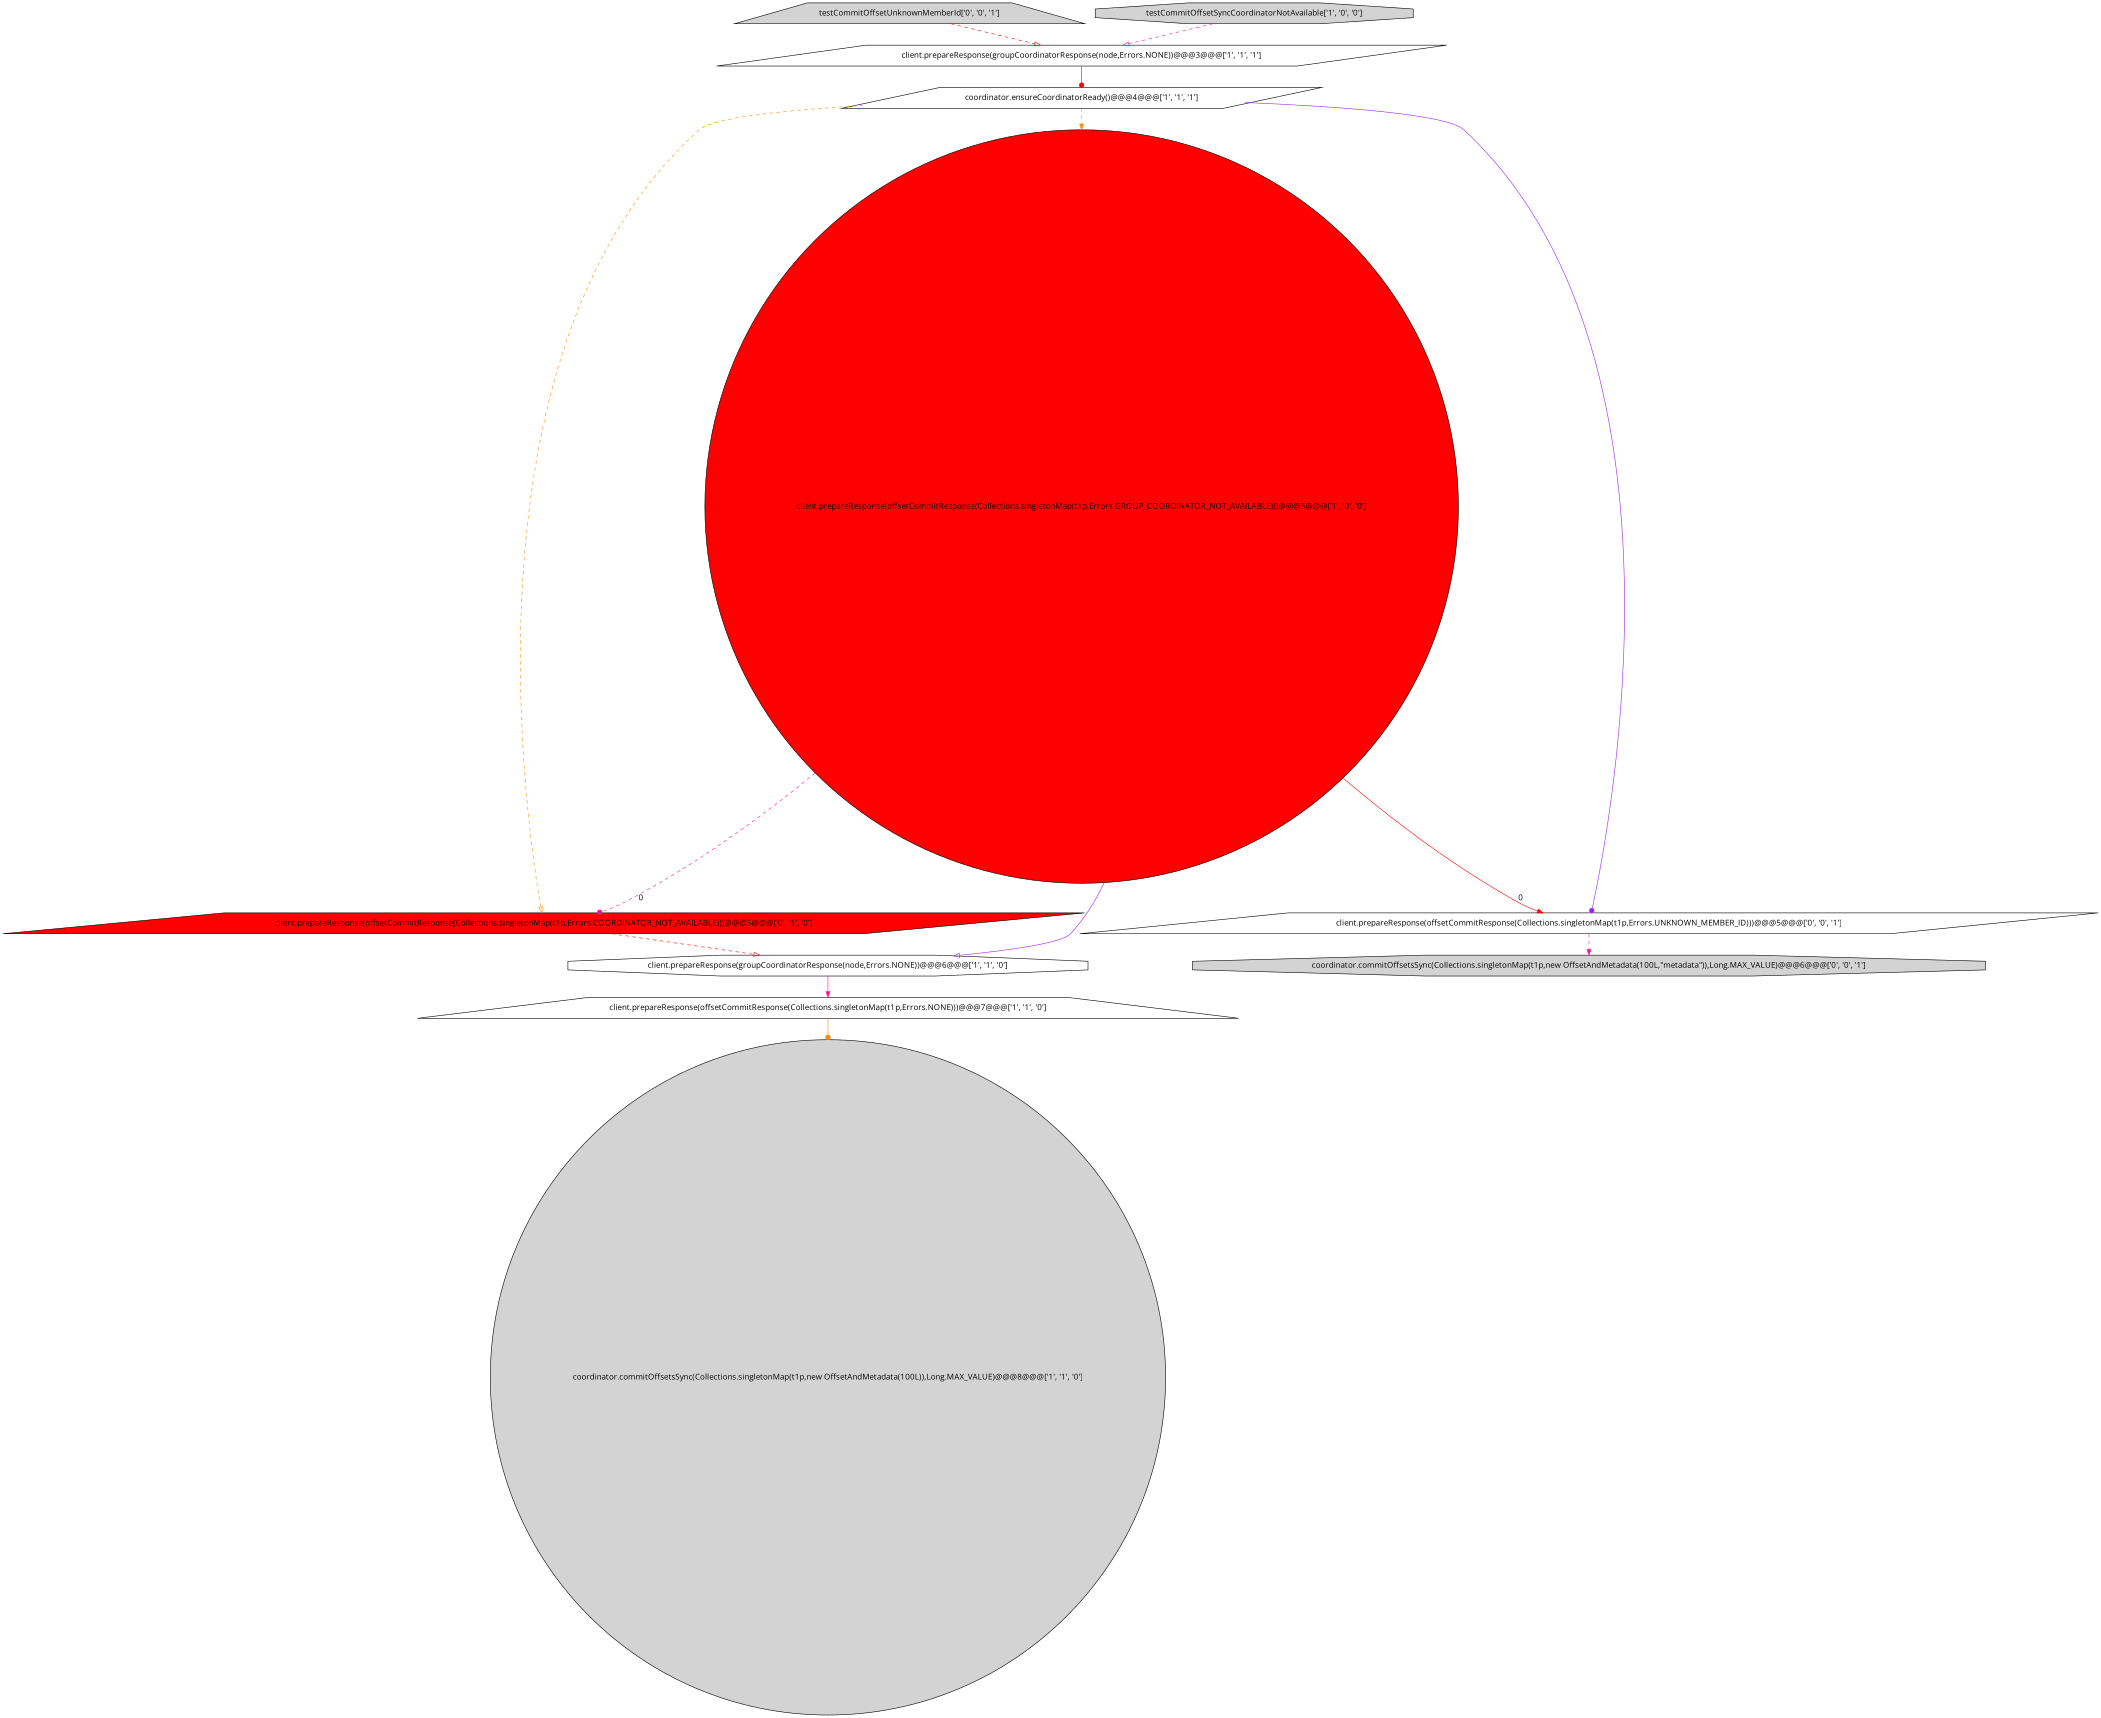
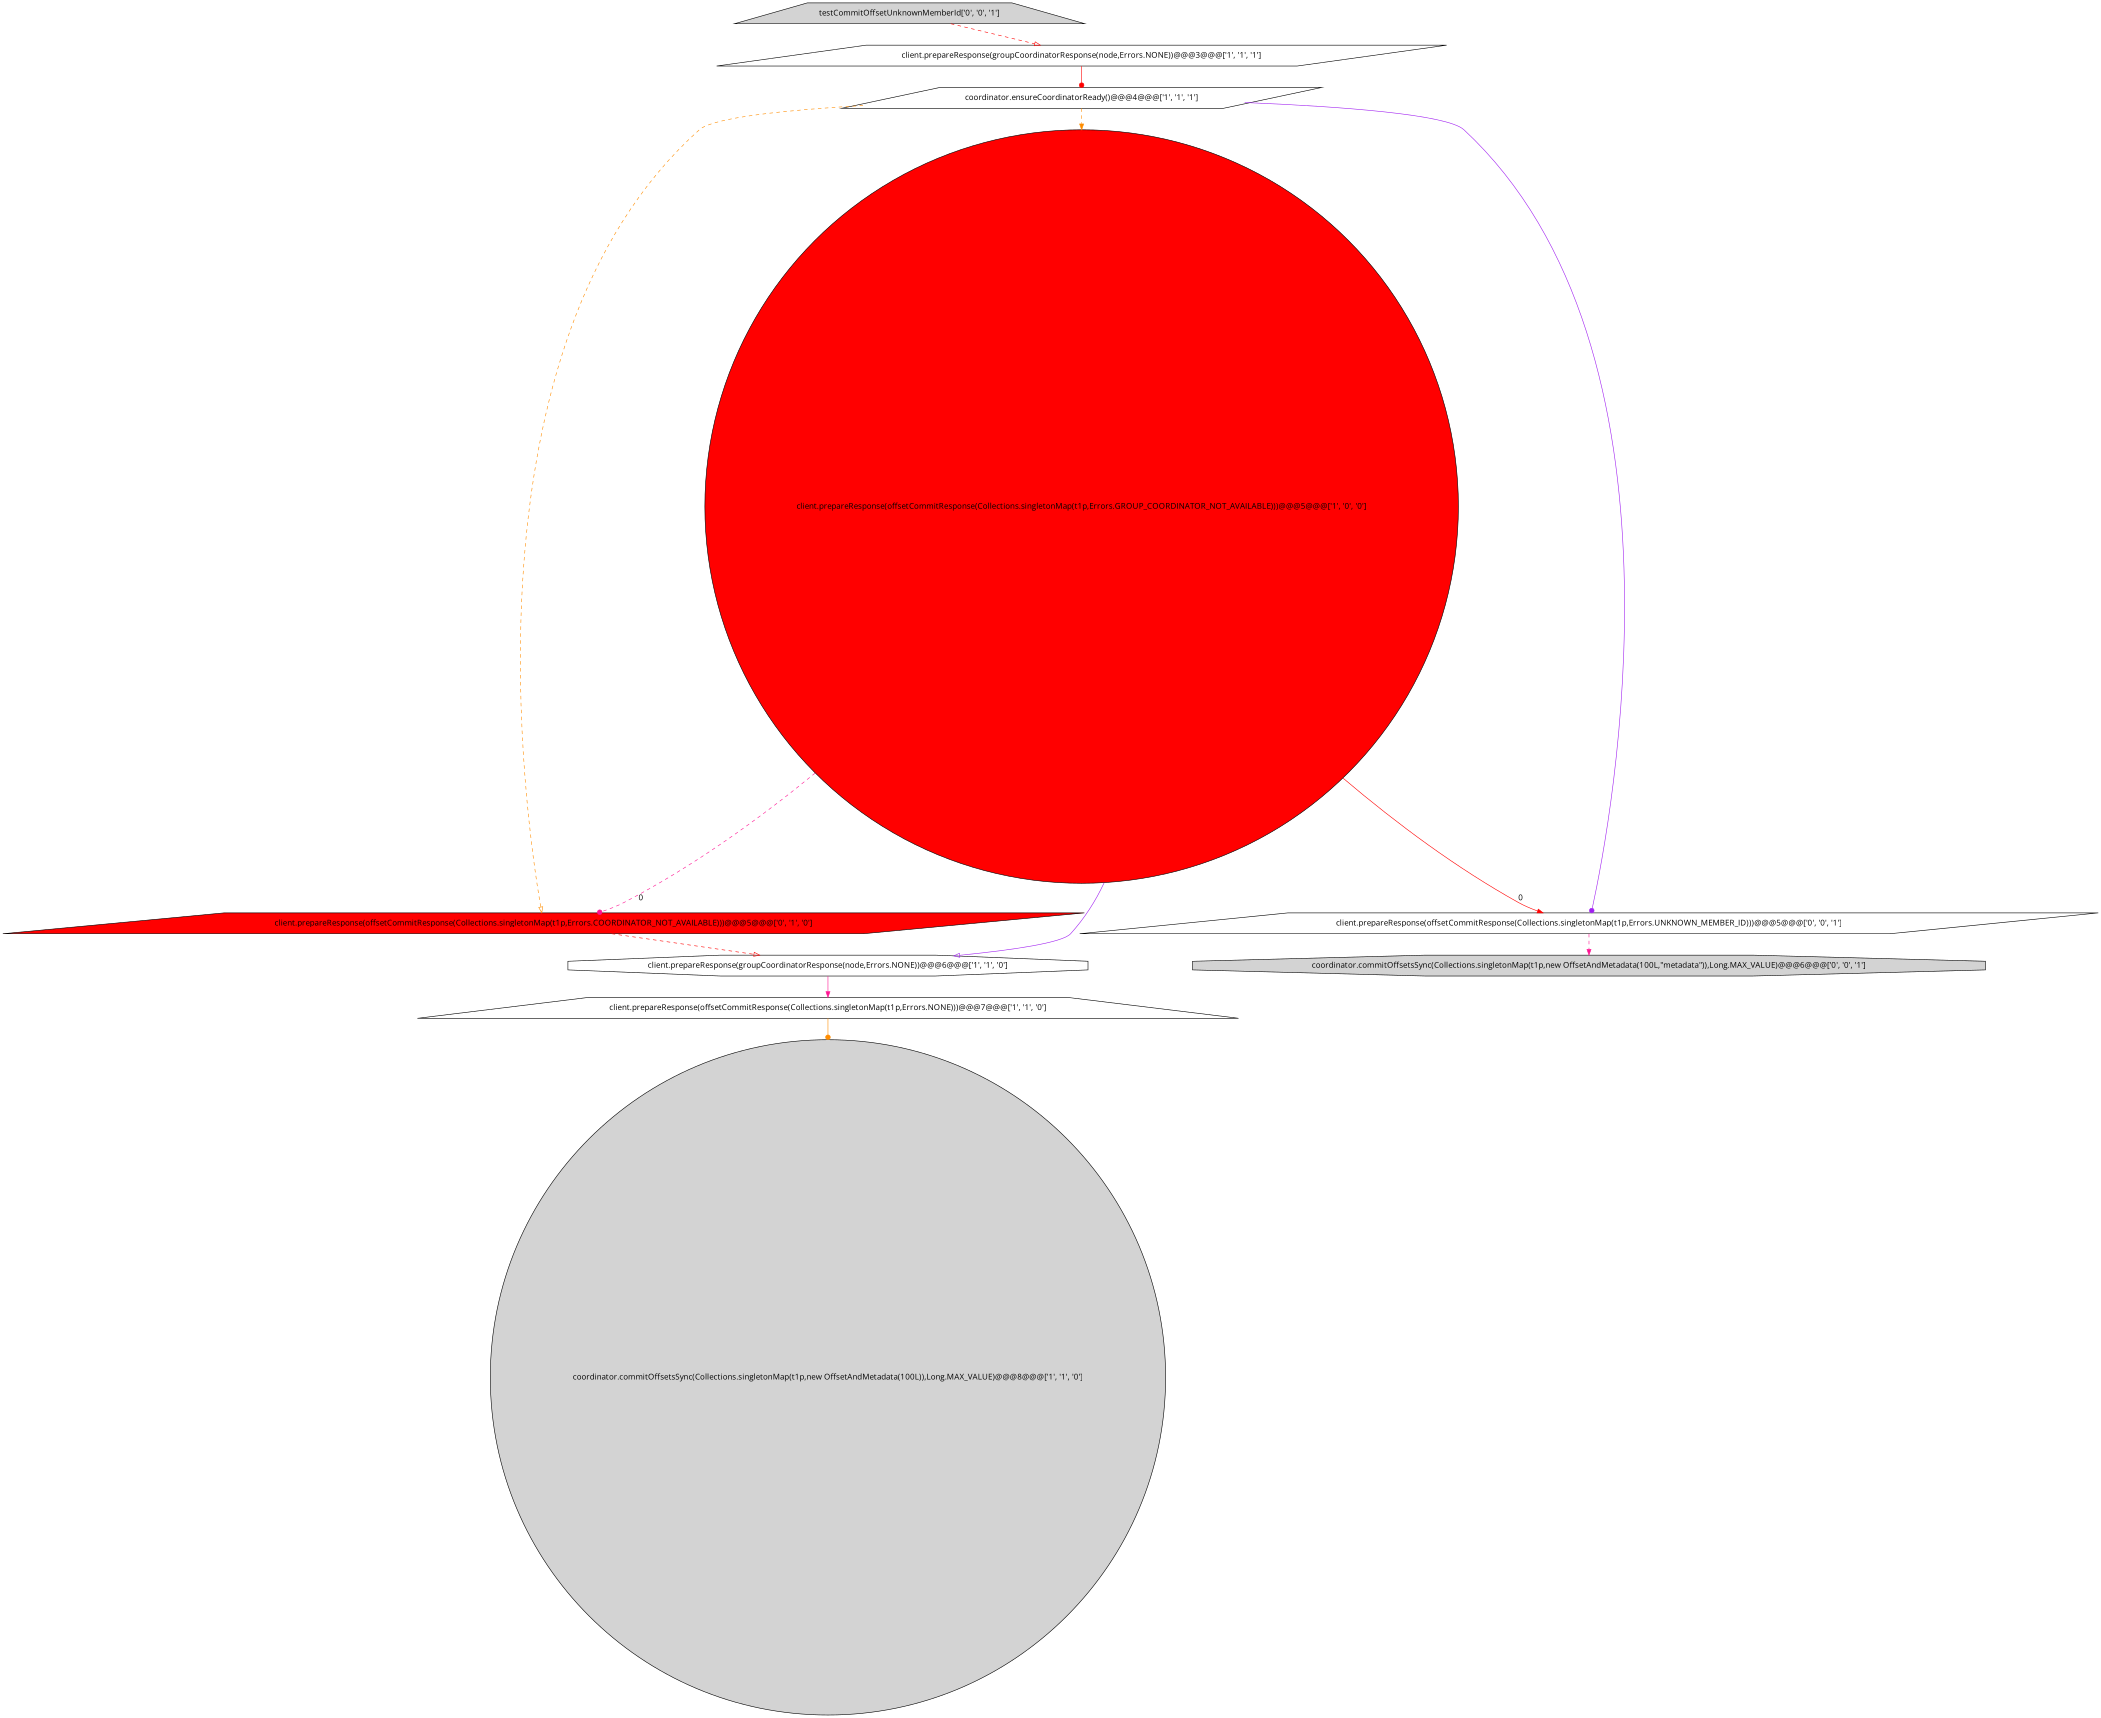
  digraph {
    fontname="Open Sans"
    node [fillcolor=white fontname="Open Sans" shape=parallelogram style=filled]
    edge [arrowhead=onormal color=red fontname="Open Sans" style=dashed]
    n1 [fillcolor=red label="client.prepareResponse(offsetCommitResponse(Collections.singletonMap(t1p,Errors.COORDINATOR_NOT_AVAILABLE)))@@@5@@@['0', '1', '0']"]
    n2 [label="client.prepareResponse(groupCoordinatorResponse(node,Errors.NONE))@@@6@@@['1', '1', '0']" shape=octagon]
    n3 [label="client.prepareResponse(offsetCommitResponse(Collections.singletonMap(t1p,Errors.NONE)))@@@7@@@['1', '1', '0']" shape=trapezium]
    n4 [fillcolor=lightgray label="coordinator.commitOffsetsSync(Collections.singletonMap(t1p,new OffsetAndMetadata(100L)),Long.MAX_VALUE)@@@8@@@['1', '1', '0']" shape=circle]
    n5 [label="client.prepareResponse(groupCoordinatorResponse(node,Errors.NONE))@@@3@@@['1', '1', '1']"]
    n6 [label="coordinator.ensureCoordinatorReady()@@@4@@@['1', '1', '1']"]
    n7 [label="client.prepareResponse(offsetCommitResponse(Collections.singletonMap(t1p,Errors.UNKNOWN_MEMBER_ID)))@@@5@@@['0', '0', '1']"]
    n8 [fillcolor=red label="client.prepareResponse(offsetCommitResponse(Collections.singletonMap(t1p,Errors.GROUP_COORDINATOR_NOT_AVAILABLE)))@@@5@@@['1', '0', '0']" shape=circle]
    n9 [fillcolor=lightgray label="coordinator.commitOffsetsSync(Collections.singletonMap(t1p,new OffsetAndMetadata(100L,\"metadata\")),Long.MAX_VALUE)@@@6@@@['0', '0', '1']" shape=octagon]
    n10 [fillcolor=lightgray label="testCommitOffsetUnknownMemberId['0', '0', '1']" shape=trapezium]
-   n11 [fillcolor=lightgray label="testCommitOffsetSyncCoordinatorNotAvailable['1', '0', '0']" shape=octagon]
    n1 -> n2
    n2 -> n3 [arrowhead=normal color=deeppink style=solid]
    n3 -> n4 [arrowhead=dot color=darkorange style=solid]
    n5 -> n6 [arrowhead=dot style=solid]
    n6 -> n1 [color=darkorange]
    n6 -> n7 [arrowhead=dot color=purple style=solid]
    n6 -> n8 [arrowhead=normal color=darkorange]
    n7 -> n9 [arrowhead=normal color=deeppink]
    n8 -> n1 [arrowhead=dot color=deeppink label=0]
    n8 -> n2 [color=purple style=solid]
    n8 -> n7 [arrowhead=normal label=0 style=solid]
    n10 -> n5
-   n11 -> n5 [color=deeppink]
  }
